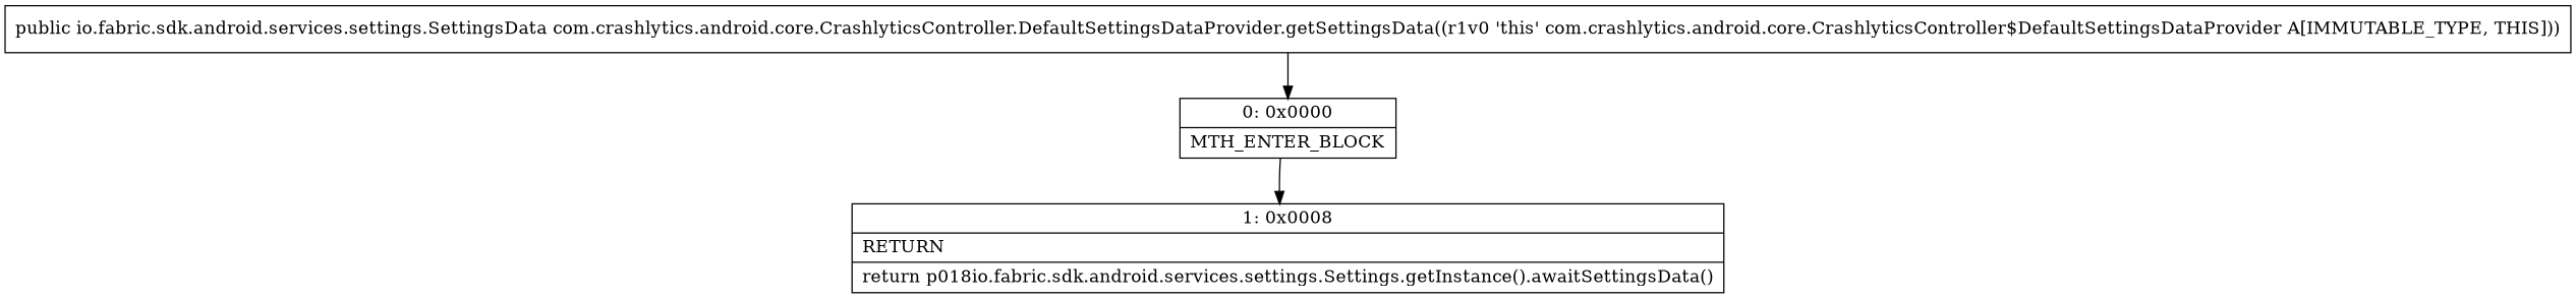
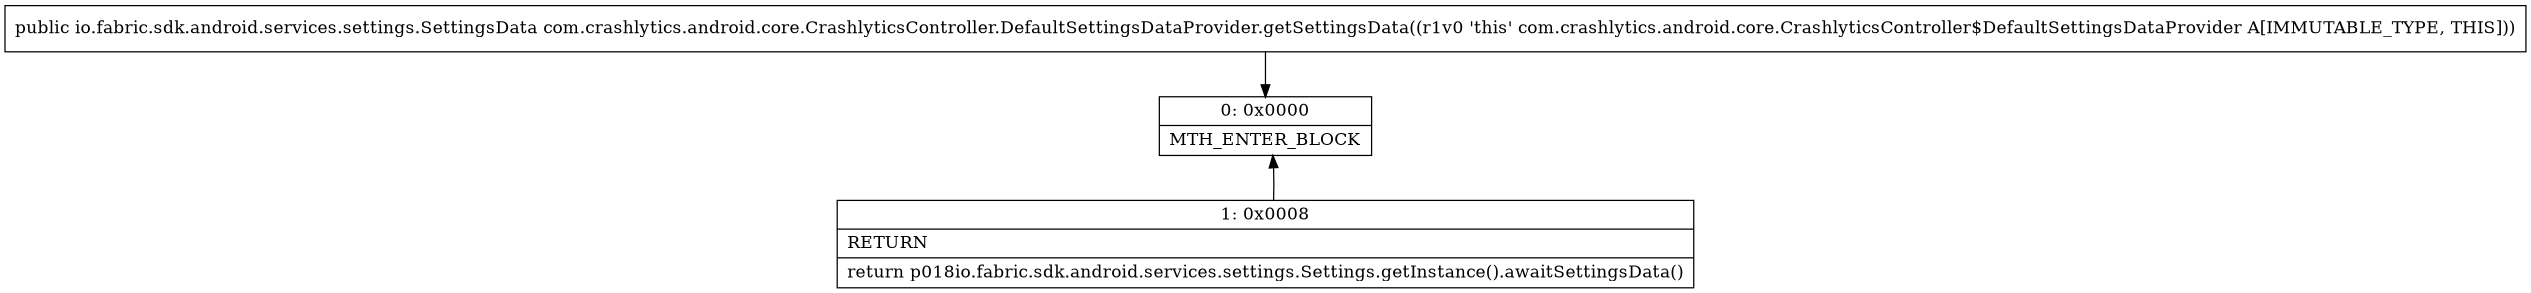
  digraph {
    node [shape=record]
    n1 [label="{0\:\ 0x0000|MTH_ENTER_BLOCK\l}"]
    n2 [label="{1\:\ 0x0008|RETURN\l|return p018io.fabric.sdk.android.services.settings.Settings.getInstance().awaitSettingsData()\l}"]
    n3 [label="{public io.fabric.sdk.android.services.settings.SettingsData com.crashlytics.android.core.CrashlyticsController.DefaultSettingsDataProvider.getSettingsData((r1v0 'this' com.crashlytics.android.core.CrashlyticsController$DefaultSettingsDataProvider A[IMMUTABLE_TYPE, THIS])) }"]
-   n1 -> n2
+   n2 -> n1
    n3 -> n1
  }
